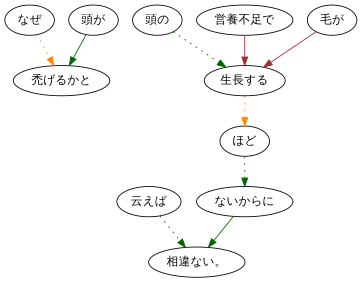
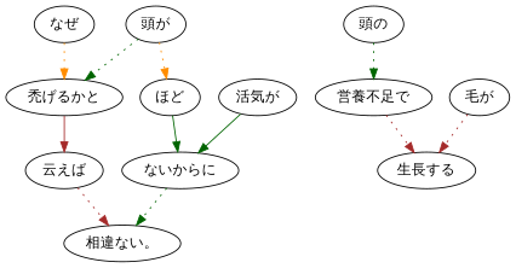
  digraph {
    fontname=Roboto
    node [fontname=Roboto]
    edge [color=darkgreen fontname=Roboto style=dotted]
    n1 [label="なぜ"]
    n2 [label="禿げるかと"]
    n3 [label="云えば"]
    n4 [label="頭が"]
    n5 [label="相違ない。"]
    n6 [label="頭の"]
    n7 [label="営養不足で"]
    n8 [label="生長する"]
    n9 [label="ほど"]
    n10 [label="毛が"]
    n11 [label="ないからに"]
+   n12 [label="活気が"]
    n1 -> n2 [color=darkorange]
-   n3 -> n5
-   n4 -> n2 [style=solid]
-   n6 -> n8
-   n7 -> n8 [color=brown style=solid]
-   n8 -> n9 [color=darkorange]
-   n9 -> n11
-   n10 -> n8 [color=brown style=solid]
-   n11 -> n5 [style=solid]
+   n2 -> n3 [color=brown style=solid]
+   n3 -> n5 [color=brown]
+   n4 -> n2
+   n6 -> n7
+   n7 -> n8 [color=brown]
+   n4 -> n9 [color=darkorange]
+   n9 -> n11 [style=solid]
+   n10 -> n8 [color=brown]
+   n11 -> n5
+   n12 -> n11 [style=solid]
  }
